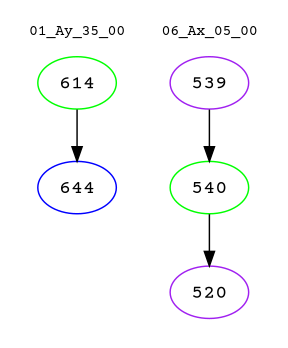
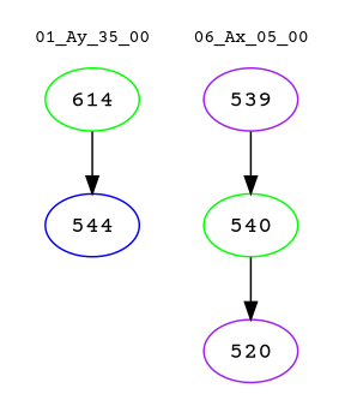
  digraph {
    fontname="Courier Prime"
    node [color=green fontname="Courier Prime"]
    edge [color=black fontname="Courier Prime"]
    n1 [label=614]
-   n2 [color=blue label=644]
+   n2 [color=blue label=544]
    n3 [color=purple label=539]
    n4 [label=540]
    n5 [color=purple label=520]
    subgraph cluster_1 {
      color=white
      fontsize=10
      label="01_Ay_35_00"
      n1
      n2
    }
    subgraph cluster_2 {
      color=white
      fontsize=10
      label="06_Ax_05_00"
      n3
      n4
      n5
    }
    n1 -> n2
    n3 -> n4
    n4 -> n5
  }
